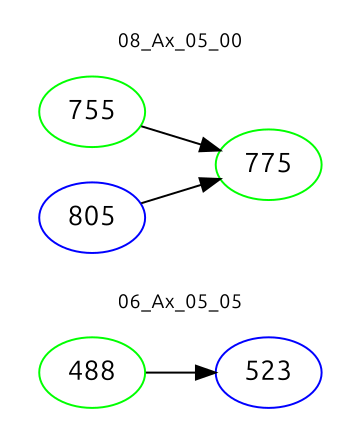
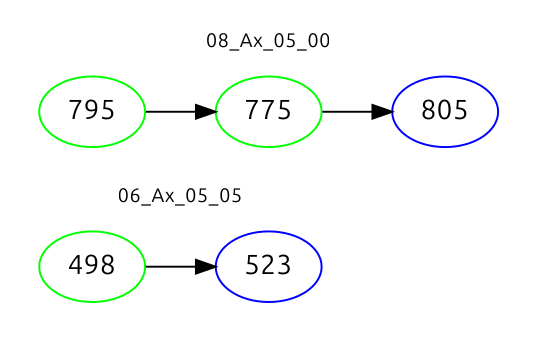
  digraph {
    fontname=Ubuntu
    rankdir=LR
    node [color=green fontname=Ubuntu]
    edge [color=black fontname=Ubuntu]
-   n1 [label=488]
+   n1 [label=498]
    n2 [color=blue label=523]
-   n3 [label=755]
+   n3 [label=795]
    n4 [label=775]
    n5 [color=blue label=805]
    subgraph cluster_1 {
      color=white
      fontsize=10
      label="06_Ax_05_05"
      n1
      n2
    }
    subgraph cluster_2 {
      color=white
      fontsize=10
      label="08_Ax_05_00"
      n3
      n4
      n5
    }
    n1 -> n2
    n3 -> n4
-   n5 -> n4
+   n4 -> n5
  }
